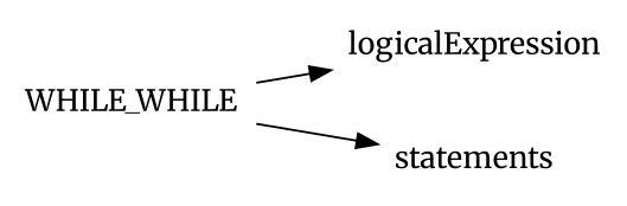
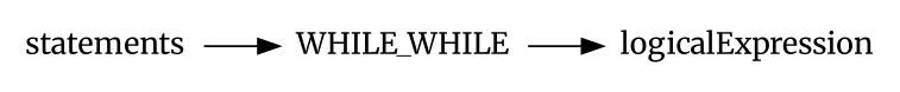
  digraph {
    fontname=Merriweather
    ordering=out
    rankdir=LR
    node [fontname=Merriweather shape=plaintext]
    edge [fontname=Merriweather]
    n1 [label=WHILE_WHILE]
    logicalExpression
    statements
    n1 -> logicalExpression
-   n1 -> statements
+   statements -> n1
  }
